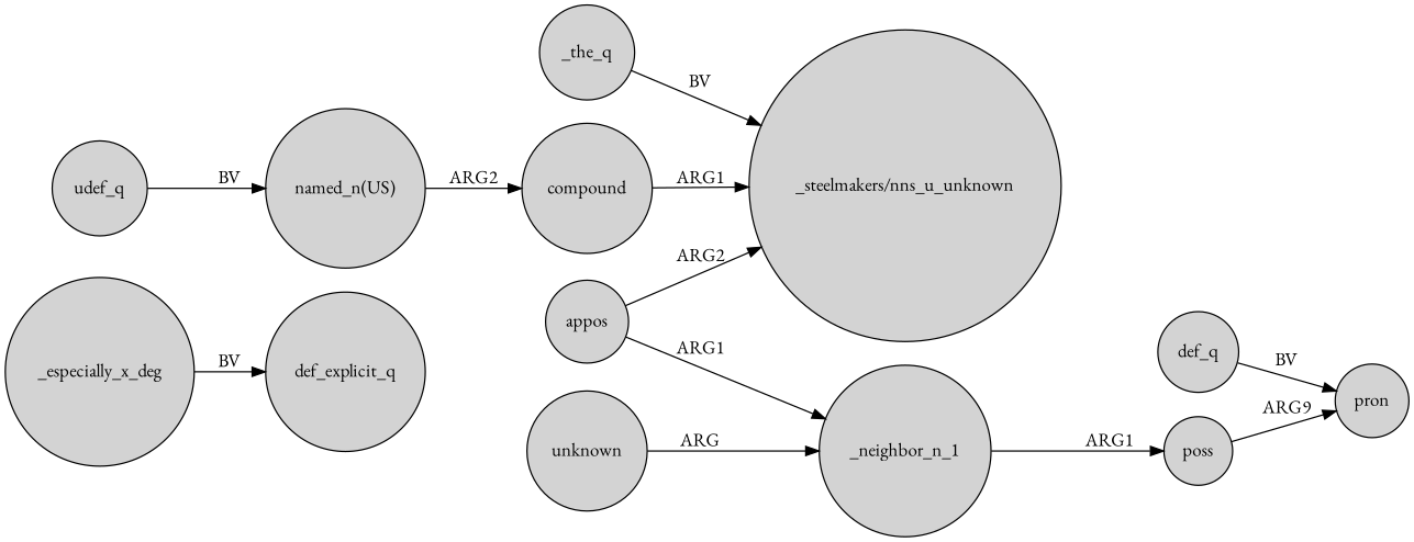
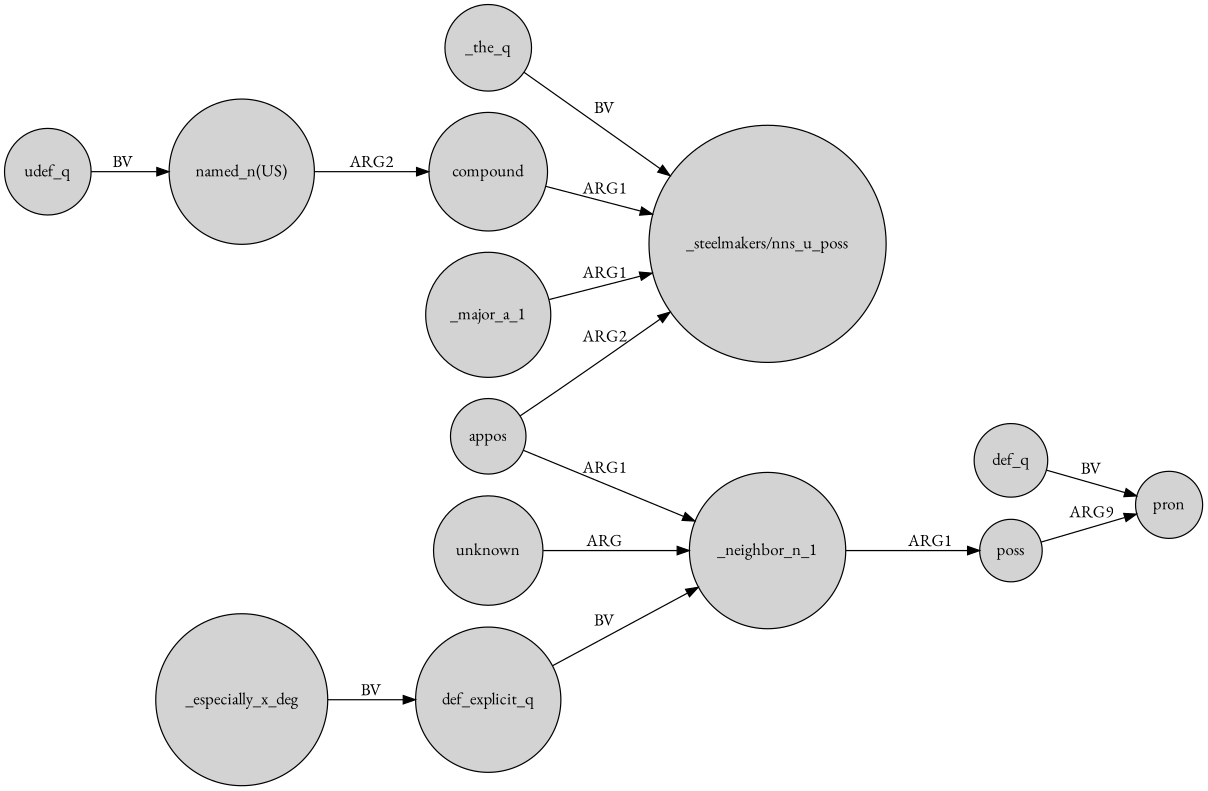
  digraph {
    fontname="EB Garamond"
    rankdir=LR
    node [fontname="EB Garamond" shape=circle style=filled]
    edge [fontname="EB Garamond"]
    def_explicit_q
    _neighbor_n_1
    poss
    _the_q
-   "_steelmakers/nns_u_unknown"
+   "_steelmakers/nns_u_unknown" [label="_steelmakers/nns_u_poss"]
    compound
    "named_n(US)"
    udef_q
    pron
    _especially_x_deg
    appos
+   _major_a_1
    unknown
    n14 [label=def_q]
+   def_explicit_q -> _neighbor_n_1 [label=BV]
    _neighbor_n_1 -> poss [label=ARG1]
    poss -> pron [label=ARG9]
    _the_q -> "_steelmakers/nns_u_unknown" [label=BV]
    compound -> "_steelmakers/nns_u_unknown" [label=ARG1]
    "named_n(US)" -> compound [label=ARG2]
    udef_q -> "named_n(US)" [label=BV]
    _especially_x_deg -> def_explicit_q [label=BV]
    appos -> _neighbor_n_1 [label=ARG1]
    appos -> "_steelmakers/nns_u_unknown" [label=ARG2]
+   _major_a_1 -> "_steelmakers/nns_u_unknown" [label=ARG1]
    unknown -> _neighbor_n_1 [label=ARG]
    n14 -> pron [label=BV]
  }
